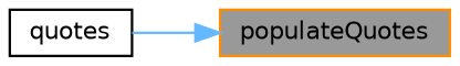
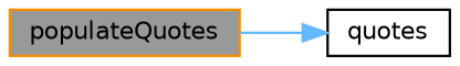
  digraph {
    rankdir=LR
    node [fontname=Helvetica fontsize=10 shape=box style=filled]
    n1 [color=darkorange fillcolor=grey60 fontcolor=black height=0.2 label=populateQuotes width=0.4]
    n2 [color=black fillcolor=white height=0.2 label=quotes width=0.4]
-   n2 -> n1 [color=steelblue1 fontname=Helvetica fontsize=10 labelfontname=Helvetica labelfontsize=10 style=solid]
+   n1 -> n2 [color=steelblue1 fontname=Helvetica fontsize=10 labelfontname=Helvetica labelfontsize=10 style=solid]
  }
